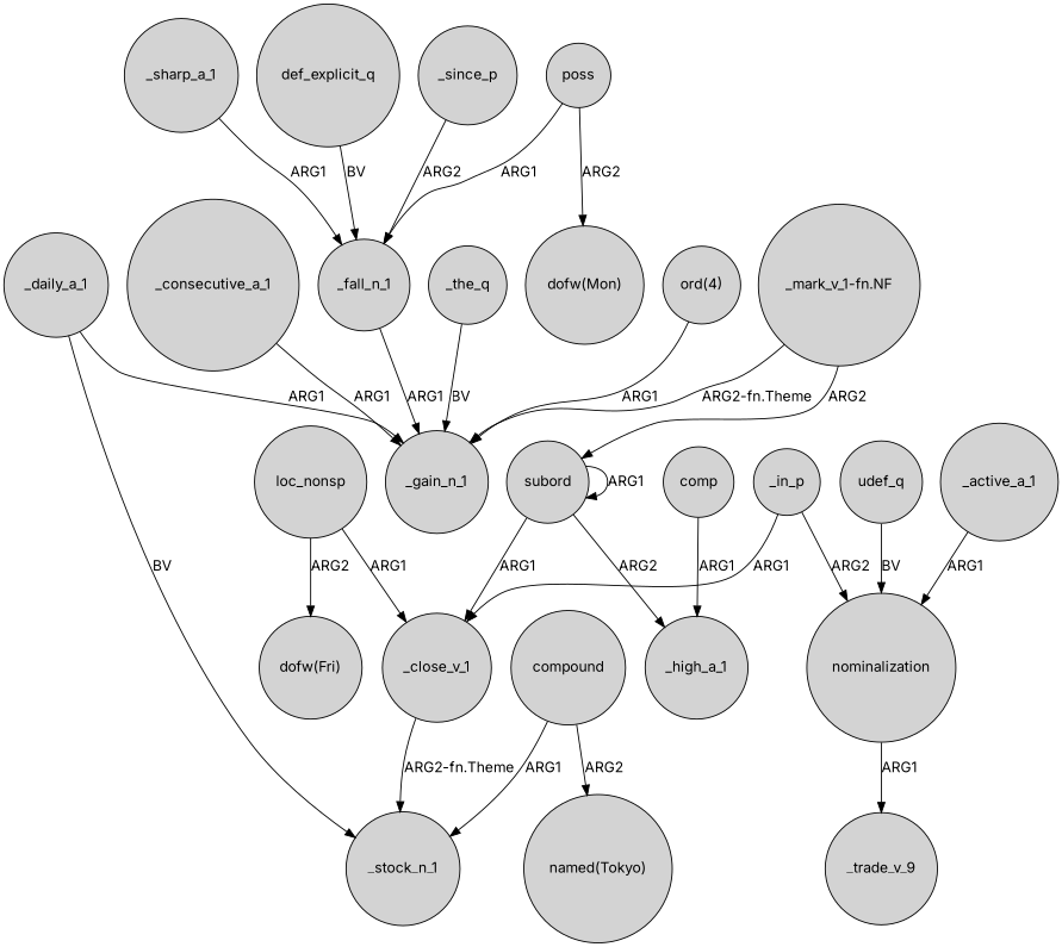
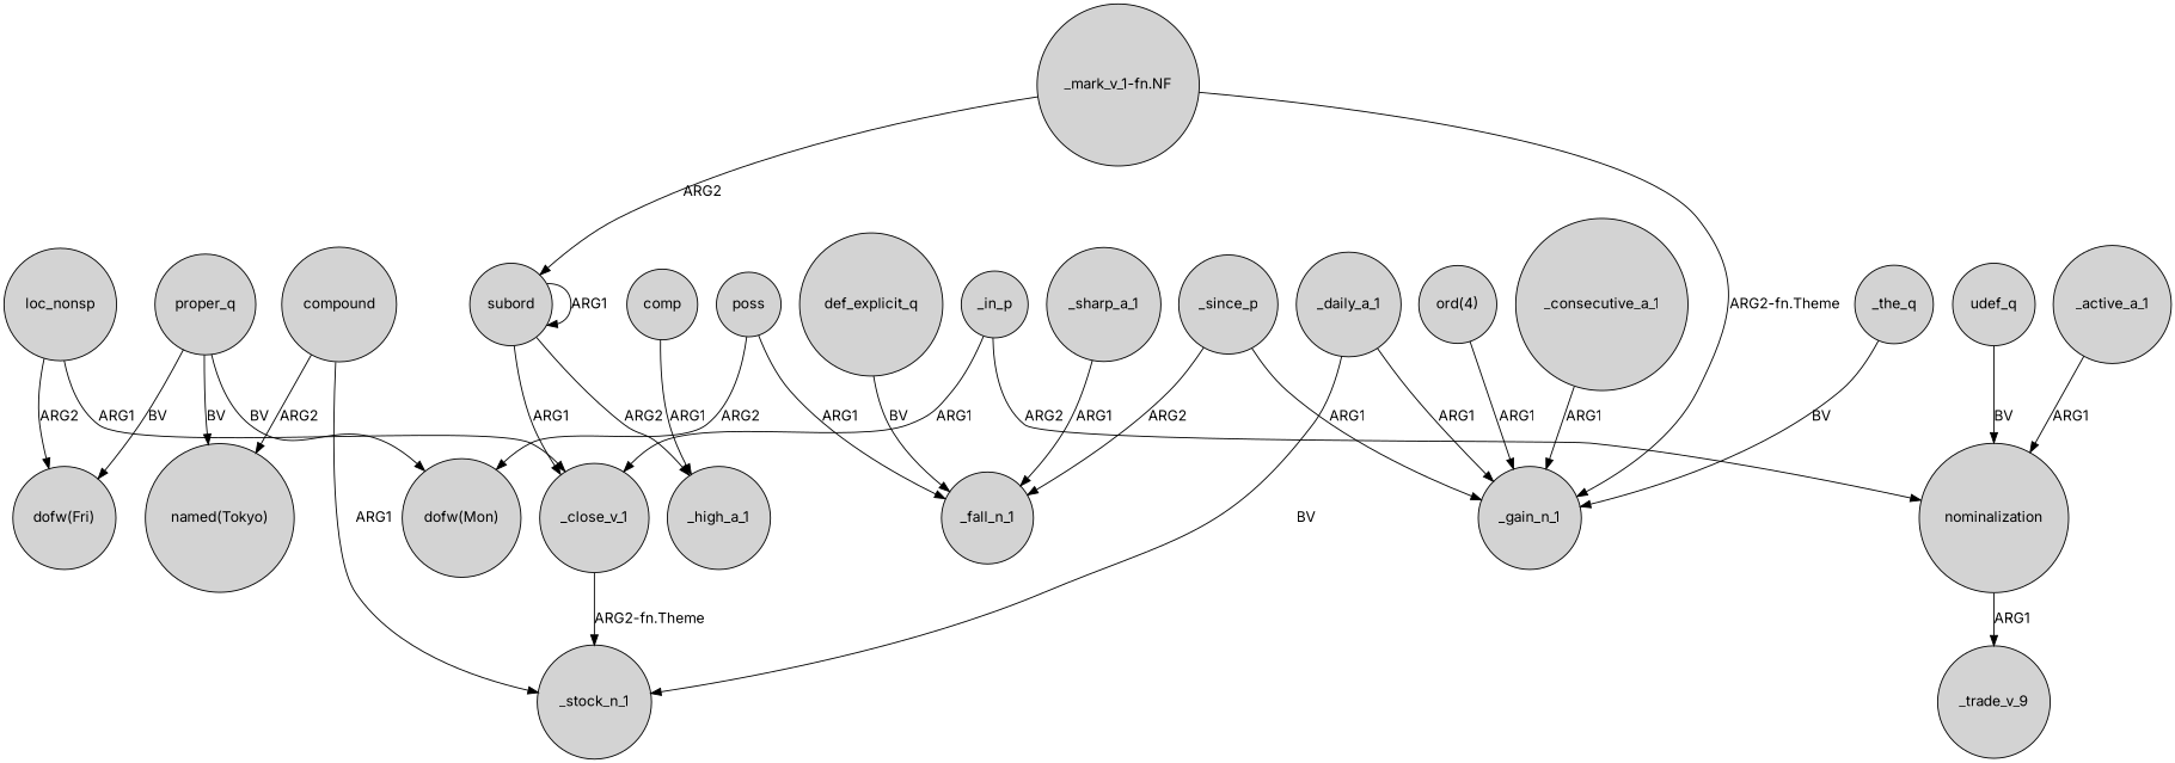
  digraph {
    fontname=Inter
    node [fontname=Inter shape=circle style=filled]
    edge [fontname=Inter]
    loc_nonsp
    _close_v_1
    "dofw(Fri)"
    _stock_n_1
    "ord(4)"
    _gain_n_1
    compound
    "named(Tokyo)"
    _consecutive_a_1
+   proper_q
    "dofw(Mon)"
    subord
    _high_a_1
    "_mark_v_1-fn.NF"
    def_explicit_q
    _fall_n_1
    _daily_a_1
    comp
    n19 [label=_trade_v_9]
    nominalization
    _sharp_a_1
    _the_q
    poss
    udef_q
    _active_a_1
    _since_p
    _in_p
    loc_nonsp -> _close_v_1 [label=ARG1]
    loc_nonsp -> "dofw(Fri)" [label=ARG2]
    _close_v_1 -> _stock_n_1 [label="ARG2-fn.Theme"]
    "ord(4)" -> _gain_n_1 [label=ARG1]
    compound -> _stock_n_1 [label=ARG1]
    compound -> "named(Tokyo)" [label=ARG2]
    _consecutive_a_1 -> _gain_n_1 [label=ARG1]
+   proper_q -> "dofw(Fri)" [label=BV]
+   proper_q -> "named(Tokyo)" [label=BV]
+   proper_q -> "dofw(Mon)" [label=BV]
    subord -> _close_v_1 [label=ARG1]
    subord -> subord [label=ARG1]
    subord -> _high_a_1 [label=ARG2]
    "_mark_v_1-fn.NF" -> _gain_n_1 [label="ARG2-fn.Theme"]
    "_mark_v_1-fn.NF" -> subord [label=ARG2]
    def_explicit_q -> _fall_n_1 [label=BV]
    _daily_a_1 -> _stock_n_1 [label=BV]
    _daily_a_1 -> _gain_n_1 [label=ARG1]
    comp -> _high_a_1 [label=ARG1]
    nominalization -> n19 [label=ARG1]
    _sharp_a_1 -> _fall_n_1 [label=ARG1]
    _the_q -> _gain_n_1 [label=BV]
    poss -> "dofw(Mon)" [label=ARG2]
    poss -> _fall_n_1 [label=ARG1]
    udef_q -> nominalization [label=BV]
    _active_a_1 -> nominalization [label=ARG1]
-   _fall_n_1 -> _gain_n_1 [label=ARG1]
+   _since_p -> _gain_n_1 [label=ARG1]
    _since_p -> _fall_n_1 [label=ARG2]
    _in_p -> _close_v_1 [label=ARG1]
    _in_p -> nominalization [label=ARG2]
  }
